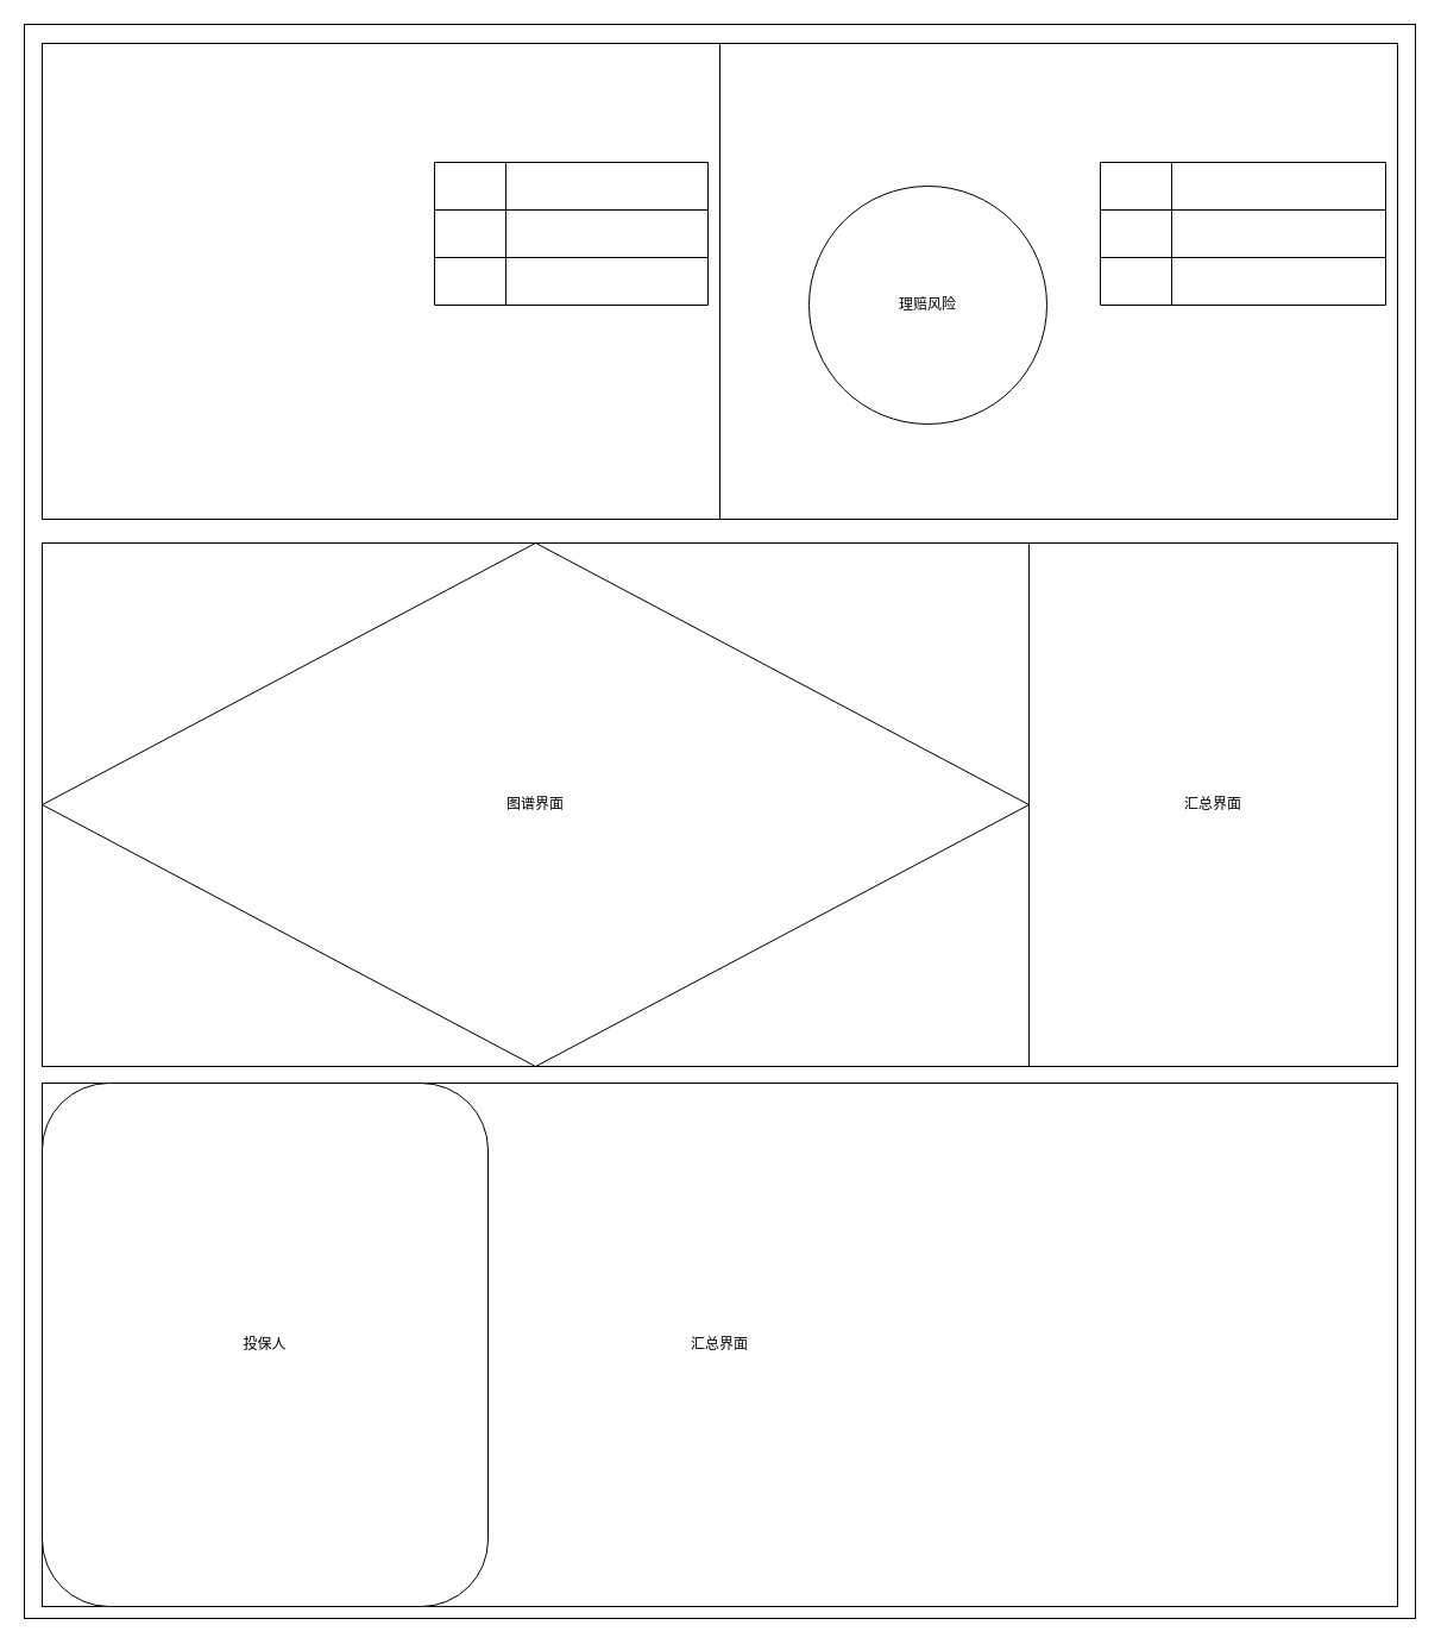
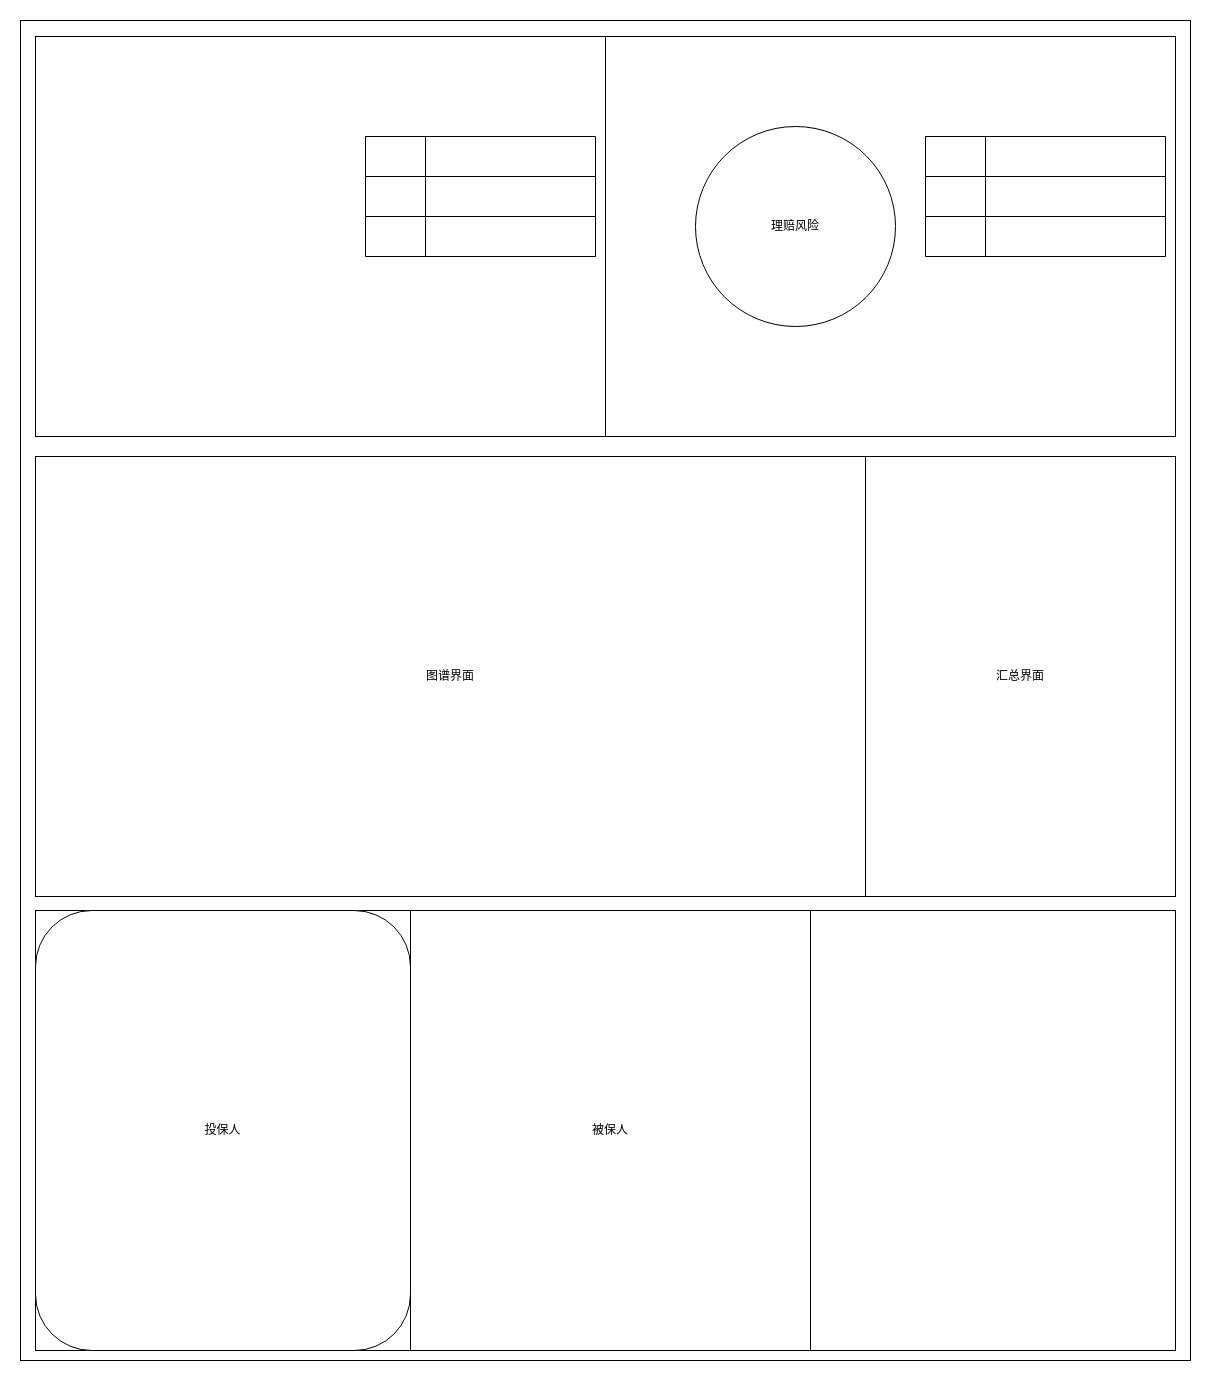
  <mxCell id="0" />
  <mxCell id="1" parent="0" />
  <mxCell id="2" value="" style="rounded=0;whiteSpace=wrap;html=1;" vertex="1" parent="1"><mxGeometry x="20" y="20" width="1170" height="1340" as="geometry" /></mxCell>
  <mxCell id="3" value="" style="rounded=0;whiteSpace=wrap;html=1;" vertex="1" parent="1"><mxGeometry x="35" y="36" width="570" height="400" as="geometry" /></mxCell>
  <mxCell id="4" value="" style="rounded=0;whiteSpace=wrap;html=1;" vertex="1" parent="1"><mxGeometry x="605" y="36" width="570" height="400" as="geometry" /></mxCell>
- <mxCell id="5" value="理赔风险" style="ellipse;whiteSpace=wrap;html=1;aspect=fixed;" vertex="1" parent="1"><mxGeometry x="680" y="156" width="200" height="200" as="geometry" /></mxCell>
+ <mxCell id="5" value="理赔风险" style="ellipse;whiteSpace=wrap;html=1;aspect=fixed;" vertex="1" parent="1"><mxGeometry x="695" y="126" width="200" height="200" as="geometry" /></mxCell>
  <mxCell id="6" value="" style="shape=table;startSize=0;container=1;collapsible=0;childLayout=tableLayout;fontSize=16;" vertex="1" parent="1"><mxGeometry x="365" y="136" width="230" height="120" as="geometry" /></mxCell>
  <mxCell id="7" value="" style="shape=tableRow;horizontal=0;startSize=0;swimlaneHead=0;swimlaneBody=0;strokeColor=inherit;top=0;left=0;bottom=0;right=0;collapsible=0;dropTarget=0;fillColor=none;points=[[0,0.5],[1,0.5]];portConstraint=eastwest;fontSize=16;" vertex="1" parent="6"><mxGeometry width="230" height="40" as="geometry" /></mxCell>
  <mxCell id="8" value="" style="shape=partialRectangle;html=1;whiteSpace=wrap;connectable=0;strokeColor=inherit;overflow=hidden;fillColor=none;top=0;left=0;bottom=0;right=0;pointerEvents=1;fontSize=16;" vertex="1" parent="7"><mxGeometry width="60" height="40" as="geometry"><mxRectangle width="60" height="40" as="alternateBounds" /></mxGeometry></mxCell>
  <mxCell id="9" value="" style="shape=partialRectangle;html=1;whiteSpace=wrap;connectable=0;strokeColor=inherit;overflow=hidden;fillColor=none;top=0;left=0;bottom=0;right=0;pointerEvents=1;fontSize=16;" vertex="1" parent="7"><mxGeometry x="60" width="170" height="40" as="geometry"><mxRectangle width="170" height="40" as="alternateBounds" /></mxGeometry></mxCell>
  <mxCell id="10" value="" style="shape=tableRow;horizontal=0;startSize=0;swimlaneHead=0;swimlaneBody=0;strokeColor=inherit;top=0;left=0;bottom=0;right=0;collapsible=0;dropTarget=0;fillColor=none;points=[[0,0.5],[1,0.5]];portConstraint=eastwest;fontSize=16;" vertex="1" parent="6"><mxGeometry y="40" width="230" height="40" as="geometry" /></mxCell>
  <mxCell id="11" value="" style="shape=partialRectangle;html=1;whiteSpace=wrap;connectable=0;strokeColor=inherit;overflow=hidden;fillColor=none;top=0;left=0;bottom=0;right=0;pointerEvents=1;fontSize=16;" vertex="1" parent="10"><mxGeometry width="60" height="40" as="geometry"><mxRectangle width="60" height="40" as="alternateBounds" /></mxGeometry></mxCell>
  <mxCell id="12" value="" style="shape=partialRectangle;html=1;whiteSpace=wrap;connectable=0;strokeColor=inherit;overflow=hidden;fillColor=none;top=0;left=0;bottom=0;right=0;pointerEvents=1;fontSize=16;" vertex="1" parent="10"><mxGeometry x="60" width="170" height="40" as="geometry"><mxRectangle width="170" height="40" as="alternateBounds" /></mxGeometry></mxCell>
  <mxCell id="13" value="" style="shape=tableRow;horizontal=0;startSize=0;swimlaneHead=0;swimlaneBody=0;strokeColor=inherit;top=0;left=0;bottom=0;right=0;collapsible=0;dropTarget=0;fillColor=none;points=[[0,0.5],[1,0.5]];portConstraint=eastwest;fontSize=16;" vertex="1" parent="6"><mxGeometry y="80" width="230" height="40" as="geometry" /></mxCell>
  <mxCell id="14" value="" style="shape=partialRectangle;html=1;whiteSpace=wrap;connectable=0;strokeColor=inherit;overflow=hidden;fillColor=none;top=0;left=0;bottom=0;right=0;pointerEvents=1;fontSize=16;" vertex="1" parent="13"><mxGeometry width="60" height="40" as="geometry"><mxRectangle width="60" height="40" as="alternateBounds" /></mxGeometry></mxCell>
  <mxCell id="15" value="" style="shape=partialRectangle;html=1;whiteSpace=wrap;connectable=0;strokeColor=inherit;overflow=hidden;fillColor=none;top=0;left=0;bottom=0;right=0;pointerEvents=1;fontSize=16;" vertex="1" parent="13"><mxGeometry x="60" width="170" height="40" as="geometry"><mxRectangle width="170" height="40" as="alternateBounds" /></mxGeometry></mxCell>
  <mxCell id="16" value="" style="shape=table;startSize=0;container=1;collapsible=0;childLayout=tableLayout;fontSize=16;" vertex="1" parent="1"><mxGeometry x="925" y="136" width="240" height="120" as="geometry" /></mxCell>
  <mxCell id="17" value="" style="shape=tableRow;horizontal=0;startSize=0;swimlaneHead=0;swimlaneBody=0;strokeColor=inherit;top=0;left=0;bottom=0;right=0;collapsible=0;dropTarget=0;fillColor=none;points=[[0,0.5],[1,0.5]];portConstraint=eastwest;fontSize=16;" vertex="1" parent="16"><mxGeometry width="240" height="40" as="geometry" /></mxCell>
  <mxCell id="18" value="" style="shape=partialRectangle;html=1;whiteSpace=wrap;connectable=0;strokeColor=inherit;overflow=hidden;fillColor=none;top=0;left=0;bottom=0;right=0;pointerEvents=1;fontSize=16;" vertex="1" parent="17"><mxGeometry width="60" height="40" as="geometry"><mxRectangle width="60" height="40" as="alternateBounds" /></mxGeometry></mxCell>
  <mxCell id="19" value="" style="shape=partialRectangle;html=1;whiteSpace=wrap;connectable=0;strokeColor=inherit;overflow=hidden;fillColor=none;top=0;left=0;bottom=0;right=0;pointerEvents=1;fontSize=16;" vertex="1" parent="17"><mxGeometry x="60" width="180" height="40" as="geometry"><mxRectangle width="180" height="40" as="alternateBounds" /></mxGeometry></mxCell>
  <mxCell id="20" value="" style="shape=tableRow;horizontal=0;startSize=0;swimlaneHead=0;swimlaneBody=0;strokeColor=inherit;top=0;left=0;bottom=0;right=0;collapsible=0;dropTarget=0;fillColor=none;points=[[0,0.5],[1,0.5]];portConstraint=eastwest;fontSize=16;" vertex="1" parent="16"><mxGeometry y="40" width="240" height="40" as="geometry" /></mxCell>
  <mxCell id="21" value="" style="shape=partialRectangle;html=1;whiteSpace=wrap;connectable=0;strokeColor=inherit;overflow=hidden;fillColor=none;top=0;left=0;bottom=0;right=0;pointerEvents=1;fontSize=16;" vertex="1" parent="20"><mxGeometry width="60" height="40" as="geometry"><mxRectangle width="60" height="40" as="alternateBounds" /></mxGeometry></mxCell>
  <mxCell id="22" value="" style="shape=partialRectangle;html=1;whiteSpace=wrap;connectable=0;strokeColor=inherit;overflow=hidden;fillColor=none;top=0;left=0;bottom=0;right=0;pointerEvents=1;fontSize=16;" vertex="1" parent="20"><mxGeometry x="60" width="180" height="40" as="geometry"><mxRectangle width="180" height="40" as="alternateBounds" /></mxGeometry></mxCell>
  <mxCell id="23" value="" style="shape=tableRow;horizontal=0;startSize=0;swimlaneHead=0;swimlaneBody=0;strokeColor=inherit;top=0;left=0;bottom=0;right=0;collapsible=0;dropTarget=0;fillColor=none;points=[[0,0.5],[1,0.5]];portConstraint=eastwest;fontSize=16;" vertex="1" parent="16"><mxGeometry y="80" width="240" height="40" as="geometry" /></mxCell>
  <mxCell id="24" value="" style="shape=partialRectangle;html=1;whiteSpace=wrap;connectable=0;strokeColor=inherit;overflow=hidden;fillColor=none;top=0;left=0;bottom=0;right=0;pointerEvents=1;fontSize=16;" vertex="1" parent="23"><mxGeometry width="60" height="40" as="geometry"><mxRectangle width="60" height="40" as="alternateBounds" /></mxGeometry></mxCell>
  <mxCell id="25" value="" style="shape=partialRectangle;html=1;whiteSpace=wrap;connectable=0;strokeColor=inherit;overflow=hidden;fillColor=none;top=0;left=0;bottom=0;right=0;pointerEvents=1;fontSize=16;" vertex="1" parent="23"><mxGeometry x="60" width="180" height="40" as="geometry"><mxRectangle width="180" height="40" as="alternateBounds" /></mxGeometry></mxCell>
  <mxCell id="26" value="" style="rounded=0;whiteSpace=wrap;html=1;" vertex="1" parent="1"><mxGeometry x="35" y="456" width="1140" height="440" as="geometry" /></mxCell>
- <mxCell id="27" value="图谱界面" style="rhombus;whiteSpace=wrap;html=1;" vertex="1" parent="1"><mxGeometry x="35" y="456" width="830" height="440" as="geometry" /></mxCell>
+ <mxCell id="27" value="图谱界面" style="rounded=0;whiteSpace=wrap;html=1;" vertex="1" parent="1"><mxGeometry x="35" y="456" width="830" height="440" as="geometry" /></mxCell>
  <mxCell id="28" value="汇总界面" style="rounded=0;whiteSpace=wrap;html=1;" vertex="1" parent="1"><mxGeometry x="865" y="456" width="310" height="440" as="geometry" /></mxCell>
  <mxCell id="29" value="汇总界面" style="rounded=0;whiteSpace=wrap;html=1;" vertex="1" parent="1"><mxGeometry x="35" y="910" width="1140" height="440" as="geometry" /></mxCell>
  <mxCell id="30" value="投保人" style="whiteSpace=wrap;html=1;rounded=1;" vertex="1" parent="1"><mxGeometry x="35" y="910" width="375" height="440" as="geometry" /></mxCell>
+ <mxCell id="31" value="被保人" style="rounded=0;whiteSpace=wrap;html=1;" vertex="1" parent="1"><mxGeometry x="410" y="910" width="400" height="440" as="geometry" /></mxCell>
